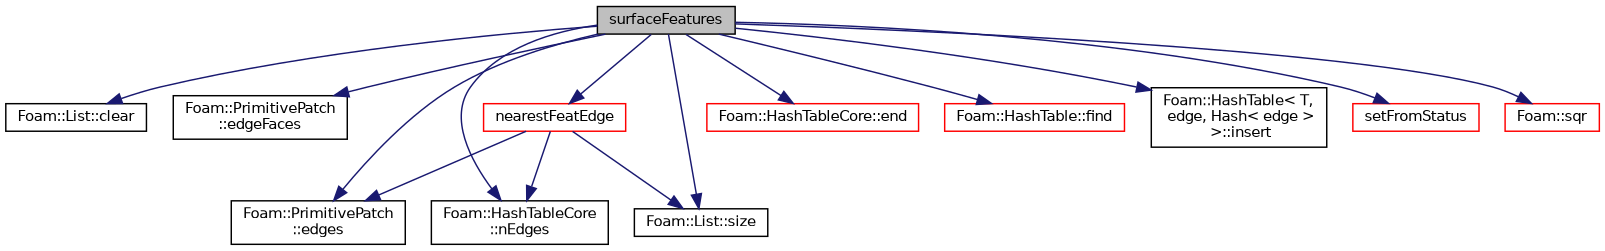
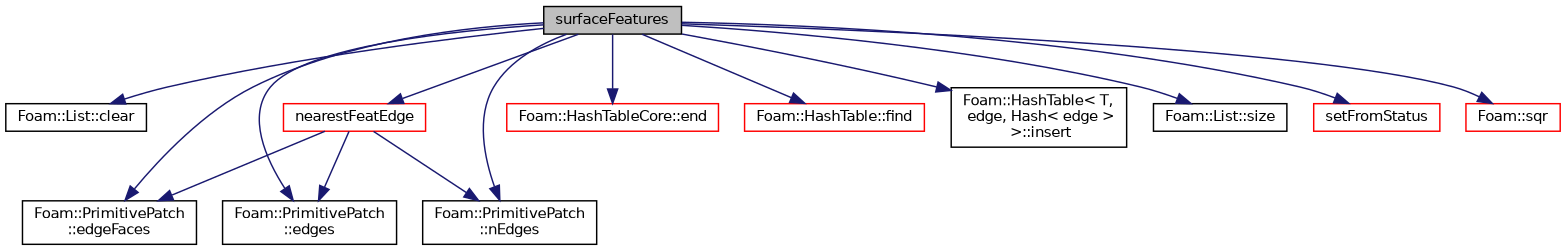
  digraph {
    rankdir=TB
    node [color=black fontname=Helvetica fontsize=10 shape=record]
    edge [color=midnightblue fontname=Helvetica fontsize=10 labelfontname=Helvetica labelfontsize=10 style=solid]
    n1 [fillcolor=grey75 fontcolor=black height=0.2 label=surfaceFeatures style=filled width=0.4]
    n2 [height=0.2 label="Foam::List::clear" width=0.4]
    n3 [height=0.2 label="Foam::PrimitivePatch\l::edgeFaces" width=0.4]
    n4 [height=0.2 label="Foam::PrimitivePatch\l::edges" width=0.4]
    n5 [color=red height=0.2 label="Foam::HashTableCore::end" width=0.4]
    n6 [color=red height=0.2 label="Foam::HashTable::find" width=0.4]
    n7 [height=0.2 label="Foam::HashTable\< T,\l edge, Hash\< edge \>\l \>::insert" width=0.4]
    n8 [color=red height=0.2 label=nearestFeatEdge width=0.4]
-   n9 [height=0.2 label="Foam::HashTableCore\l::nEdges" width=0.4]
+   n9 [height=0.2 label="Foam::PrimitivePatch\l::nEdges" width=0.4]
    n10 [height=0.2 label="Foam::List::size" width=0.4]
    n11 [color=red height=0.2 label=setFromStatus width=0.4]
    n12 [color=red height=0.2 label="Foam::sqr" width=0.4]
    n1 -> n2
    n1 -> n3
    n1 -> n4
    n1 -> n5
    n1 -> n6
    n1 -> n7
    n1 -> n8
    n1 -> n9
    n1 -> n10
    n1 -> n11
    n1 -> n12
    n8 -> n4
    n8 -> n9
-   n8 -> n10
+   n8 -> n3
  }
